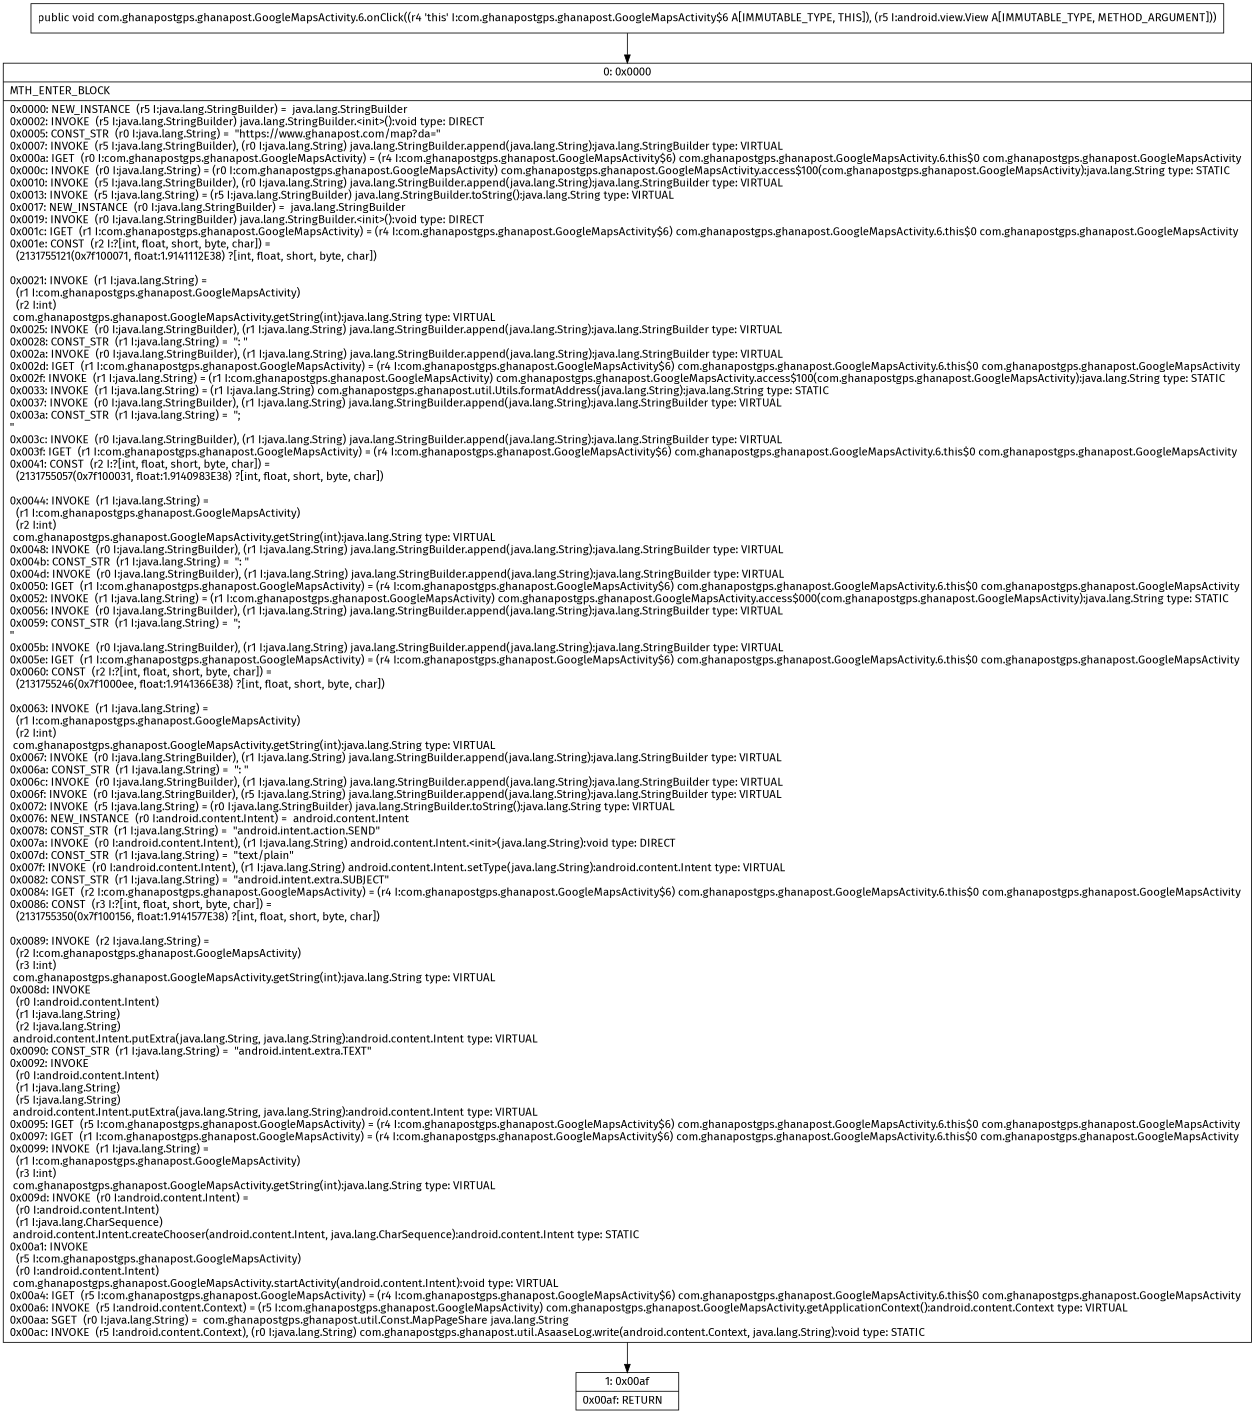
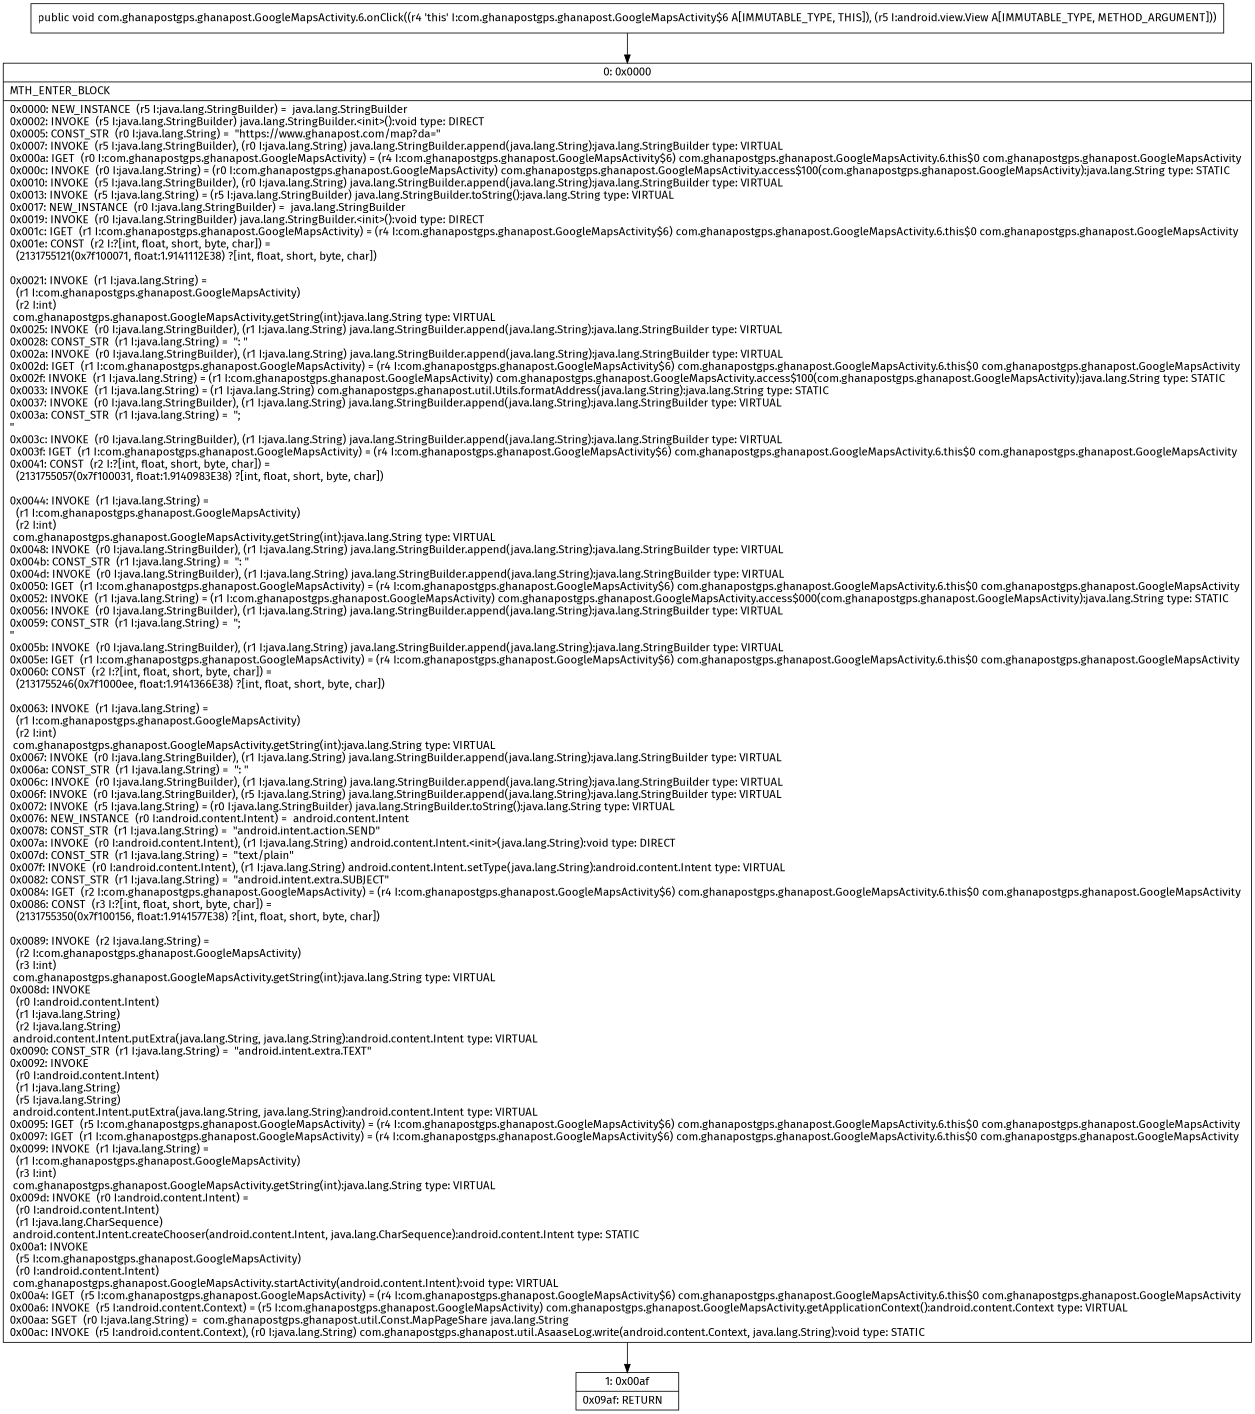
  digraph {
    fontname="Fira Sans"
    node [shape=record fontname="Fira Sans"]
    edge [fontname="Fira Sans"]
    n1 [label="{0\:\ 0x0000|MTH_ENTER_BLOCK\l|0x0000: NEW_INSTANCE  (r5 I:java.lang.StringBuilder) =  java.lang.StringBuilder \l0x0002: INVOKE  (r5 I:java.lang.StringBuilder) java.lang.StringBuilder.\<init\>():void type: DIRECT \l0x0005: CONST_STR  (r0 I:java.lang.String) =  \"https:\/\/www.ghanapost.com\/map?da=\" \l0x0007: INVOKE  (r5 I:java.lang.StringBuilder), (r0 I:java.lang.String) java.lang.StringBuilder.append(java.lang.String):java.lang.StringBuilder type: VIRTUAL \l0x000a: IGET  (r0 I:com.ghanapostgps.ghanapost.GoogleMapsActivity) = (r4 I:com.ghanapostgps.ghanapost.GoogleMapsActivity$6) com.ghanapostgps.ghanapost.GoogleMapsActivity.6.this$0 com.ghanapostgps.ghanapost.GoogleMapsActivity \l0x000c: INVOKE  (r0 I:java.lang.String) = (r0 I:com.ghanapostgps.ghanapost.GoogleMapsActivity) com.ghanapostgps.ghanapost.GoogleMapsActivity.access$100(com.ghanapostgps.ghanapost.GoogleMapsActivity):java.lang.String type: STATIC \l0x0010: INVOKE  (r5 I:java.lang.StringBuilder), (r0 I:java.lang.String) java.lang.StringBuilder.append(java.lang.String):java.lang.StringBuilder type: VIRTUAL \l0x0013: INVOKE  (r5 I:java.lang.String) = (r5 I:java.lang.StringBuilder) java.lang.StringBuilder.toString():java.lang.String type: VIRTUAL \l0x0017: NEW_INSTANCE  (r0 I:java.lang.StringBuilder) =  java.lang.StringBuilder \l0x0019: INVOKE  (r0 I:java.lang.StringBuilder) java.lang.StringBuilder.\<init\>():void type: DIRECT \l0x001c: IGET  (r1 I:com.ghanapostgps.ghanapost.GoogleMapsActivity) = (r4 I:com.ghanapostgps.ghanapost.GoogleMapsActivity$6) com.ghanapostgps.ghanapost.GoogleMapsActivity.6.this$0 com.ghanapostgps.ghanapost.GoogleMapsActivity \l0x001e: CONST  (r2 I:?[int, float, short, byte, char]) = \l  (2131755121(0x7f100071, float:1.9141112E38) ?[int, float, short, byte, char])\l \l0x0021: INVOKE  (r1 I:java.lang.String) = \l  (r1 I:com.ghanapostgps.ghanapost.GoogleMapsActivity)\l  (r2 I:int)\l com.ghanapostgps.ghanapost.GoogleMapsActivity.getString(int):java.lang.String type: VIRTUAL \l0x0025: INVOKE  (r0 I:java.lang.StringBuilder), (r1 I:java.lang.String) java.lang.StringBuilder.append(java.lang.String):java.lang.StringBuilder type: VIRTUAL \l0x0028: CONST_STR  (r1 I:java.lang.String) =  \": \" \l0x002a: INVOKE  (r0 I:java.lang.StringBuilder), (r1 I:java.lang.String) java.lang.StringBuilder.append(java.lang.String):java.lang.StringBuilder type: VIRTUAL \l0x002d: IGET  (r1 I:com.ghanapostgps.ghanapost.GoogleMapsActivity) = (r4 I:com.ghanapostgps.ghanapost.GoogleMapsActivity$6) com.ghanapostgps.ghanapost.GoogleMapsActivity.6.this$0 com.ghanapostgps.ghanapost.GoogleMapsActivity \l0x002f: INVOKE  (r1 I:java.lang.String) = (r1 I:com.ghanapostgps.ghanapost.GoogleMapsActivity) com.ghanapostgps.ghanapost.GoogleMapsActivity.access$100(com.ghanapostgps.ghanapost.GoogleMapsActivity):java.lang.String type: STATIC \l0x0033: INVOKE  (r1 I:java.lang.String) = (r1 I:java.lang.String) com.ghanapostgps.ghanapost.util.Utils.formatAddress(java.lang.String):java.lang.String type: STATIC \l0x0037: INVOKE  (r0 I:java.lang.StringBuilder), (r1 I:java.lang.String) java.lang.StringBuilder.append(java.lang.String):java.lang.StringBuilder type: VIRTUAL \l0x003a: CONST_STR  (r1 I:java.lang.String) =  \";\l\" \l0x003c: INVOKE  (r0 I:java.lang.StringBuilder), (r1 I:java.lang.String) java.lang.StringBuilder.append(java.lang.String):java.lang.StringBuilder type: VIRTUAL \l0x003f: IGET  (r1 I:com.ghanapostgps.ghanapost.GoogleMapsActivity) = (r4 I:com.ghanapostgps.ghanapost.GoogleMapsActivity$6) com.ghanapostgps.ghanapost.GoogleMapsActivity.6.this$0 com.ghanapostgps.ghanapost.GoogleMapsActivity \l0x0041: CONST  (r2 I:?[int, float, short, byte, char]) = \l  (2131755057(0x7f100031, float:1.9140983E38) ?[int, float, short, byte, char])\l \l0x0044: INVOKE  (r1 I:java.lang.String) = \l  (r1 I:com.ghanapostgps.ghanapost.GoogleMapsActivity)\l  (r2 I:int)\l com.ghanapostgps.ghanapost.GoogleMapsActivity.getString(int):java.lang.String type: VIRTUAL \l0x0048: INVOKE  (r0 I:java.lang.StringBuilder), (r1 I:java.lang.String) java.lang.StringBuilder.append(java.lang.String):java.lang.StringBuilder type: VIRTUAL \l0x004b: CONST_STR  (r1 I:java.lang.String) =  \": \" \l0x004d: INVOKE  (r0 I:java.lang.StringBuilder), (r1 I:java.lang.String) java.lang.StringBuilder.append(java.lang.String):java.lang.StringBuilder type: VIRTUAL \l0x0050: IGET  (r1 I:com.ghanapostgps.ghanapost.GoogleMapsActivity) = (r4 I:com.ghanapostgps.ghanapost.GoogleMapsActivity$6) com.ghanapostgps.ghanapost.GoogleMapsActivity.6.this$0 com.ghanapostgps.ghanapost.GoogleMapsActivity \l0x0052: INVOKE  (r1 I:java.lang.String) = (r1 I:com.ghanapostgps.ghanapost.GoogleMapsActivity) com.ghanapostgps.ghanapost.GoogleMapsActivity.access$000(com.ghanapostgps.ghanapost.GoogleMapsActivity):java.lang.String type: STATIC \l0x0056: INVOKE  (r0 I:java.lang.StringBuilder), (r1 I:java.lang.String) java.lang.StringBuilder.append(java.lang.String):java.lang.StringBuilder type: VIRTUAL \l0x0059: CONST_STR  (r1 I:java.lang.String) =  \";\l\" \l0x005b: INVOKE  (r0 I:java.lang.StringBuilder), (r1 I:java.lang.String) java.lang.StringBuilder.append(java.lang.String):java.lang.StringBuilder type: VIRTUAL \l0x005e: IGET  (r1 I:com.ghanapostgps.ghanapost.GoogleMapsActivity) = (r4 I:com.ghanapostgps.ghanapost.GoogleMapsActivity$6) com.ghanapostgps.ghanapost.GoogleMapsActivity.6.this$0 com.ghanapostgps.ghanapost.GoogleMapsActivity \l0x0060: CONST  (r2 I:?[int, float, short, byte, char]) = \l  (2131755246(0x7f1000ee, float:1.9141366E38) ?[int, float, short, byte, char])\l \l0x0063: INVOKE  (r1 I:java.lang.String) = \l  (r1 I:com.ghanapostgps.ghanapost.GoogleMapsActivity)\l  (r2 I:int)\l com.ghanapostgps.ghanapost.GoogleMapsActivity.getString(int):java.lang.String type: VIRTUAL \l0x0067: INVOKE  (r0 I:java.lang.StringBuilder), (r1 I:java.lang.String) java.lang.StringBuilder.append(java.lang.String):java.lang.StringBuilder type: VIRTUAL \l0x006a: CONST_STR  (r1 I:java.lang.String) =  \": \" \l0x006c: INVOKE  (r0 I:java.lang.StringBuilder), (r1 I:java.lang.String) java.lang.StringBuilder.append(java.lang.String):java.lang.StringBuilder type: VIRTUAL \l0x006f: INVOKE  (r0 I:java.lang.StringBuilder), (r5 I:java.lang.String) java.lang.StringBuilder.append(java.lang.String):java.lang.StringBuilder type: VIRTUAL \l0x0072: INVOKE  (r5 I:java.lang.String) = (r0 I:java.lang.StringBuilder) java.lang.StringBuilder.toString():java.lang.String type: VIRTUAL \l0x0076: NEW_INSTANCE  (r0 I:android.content.Intent) =  android.content.Intent \l0x0078: CONST_STR  (r1 I:java.lang.String) =  \"android.intent.action.SEND\" \l0x007a: INVOKE  (r0 I:android.content.Intent), (r1 I:java.lang.String) android.content.Intent.\<init\>(java.lang.String):void type: DIRECT \l0x007d: CONST_STR  (r1 I:java.lang.String) =  \"text\/plain\" \l0x007f: INVOKE  (r0 I:android.content.Intent), (r1 I:java.lang.String) android.content.Intent.setType(java.lang.String):android.content.Intent type: VIRTUAL \l0x0082: CONST_STR  (r1 I:java.lang.String) =  \"android.intent.extra.SUBJECT\" \l0x0084: IGET  (r2 I:com.ghanapostgps.ghanapost.GoogleMapsActivity) = (r4 I:com.ghanapostgps.ghanapost.GoogleMapsActivity$6) com.ghanapostgps.ghanapost.GoogleMapsActivity.6.this$0 com.ghanapostgps.ghanapost.GoogleMapsActivity \l0x0086: CONST  (r3 I:?[int, float, short, byte, char]) = \l  (2131755350(0x7f100156, float:1.9141577E38) ?[int, float, short, byte, char])\l \l0x0089: INVOKE  (r2 I:java.lang.String) = \l  (r2 I:com.ghanapostgps.ghanapost.GoogleMapsActivity)\l  (r3 I:int)\l com.ghanapostgps.ghanapost.GoogleMapsActivity.getString(int):java.lang.String type: VIRTUAL \l0x008d: INVOKE  \l  (r0 I:android.content.Intent)\l  (r1 I:java.lang.String)\l  (r2 I:java.lang.String)\l android.content.Intent.putExtra(java.lang.String, java.lang.String):android.content.Intent type: VIRTUAL \l0x0090: CONST_STR  (r1 I:java.lang.String) =  \"android.intent.extra.TEXT\" \l0x0092: INVOKE  \l  (r0 I:android.content.Intent)\l  (r1 I:java.lang.String)\l  (r5 I:java.lang.String)\l android.content.Intent.putExtra(java.lang.String, java.lang.String):android.content.Intent type: VIRTUAL \l0x0095: IGET  (r5 I:com.ghanapostgps.ghanapost.GoogleMapsActivity) = (r4 I:com.ghanapostgps.ghanapost.GoogleMapsActivity$6) com.ghanapostgps.ghanapost.GoogleMapsActivity.6.this$0 com.ghanapostgps.ghanapost.GoogleMapsActivity \l0x0097: IGET  (r1 I:com.ghanapostgps.ghanapost.GoogleMapsActivity) = (r4 I:com.ghanapostgps.ghanapost.GoogleMapsActivity$6) com.ghanapostgps.ghanapost.GoogleMapsActivity.6.this$0 com.ghanapostgps.ghanapost.GoogleMapsActivity \l0x0099: INVOKE  (r1 I:java.lang.String) = \l  (r1 I:com.ghanapostgps.ghanapost.GoogleMapsActivity)\l  (r3 I:int)\l com.ghanapostgps.ghanapost.GoogleMapsActivity.getString(int):java.lang.String type: VIRTUAL \l0x009d: INVOKE  (r0 I:android.content.Intent) = \l  (r0 I:android.content.Intent)\l  (r1 I:java.lang.CharSequence)\l android.content.Intent.createChooser(android.content.Intent, java.lang.CharSequence):android.content.Intent type: STATIC \l0x00a1: INVOKE  \l  (r5 I:com.ghanapostgps.ghanapost.GoogleMapsActivity)\l  (r0 I:android.content.Intent)\l com.ghanapostgps.ghanapost.GoogleMapsActivity.startActivity(android.content.Intent):void type: VIRTUAL \l0x00a4: IGET  (r5 I:com.ghanapostgps.ghanapost.GoogleMapsActivity) = (r4 I:com.ghanapostgps.ghanapost.GoogleMapsActivity$6) com.ghanapostgps.ghanapost.GoogleMapsActivity.6.this$0 com.ghanapostgps.ghanapost.GoogleMapsActivity \l0x00a6: INVOKE  (r5 I:android.content.Context) = (r5 I:com.ghanapostgps.ghanapost.GoogleMapsActivity) com.ghanapostgps.ghanapost.GoogleMapsActivity.getApplicationContext():android.content.Context type: VIRTUAL \l0x00aa: SGET  (r0 I:java.lang.String) =  com.ghanapostgps.ghanapost.util.Const.MapPageShare java.lang.String \l0x00ac: INVOKE  (r5 I:android.content.Context), (r0 I:java.lang.String) com.ghanapostgps.ghanapost.util.AsaaseLog.write(android.content.Context, java.lang.String):void type: STATIC \l}"]
-   n2 [label="{1\:\ 0x00af|0x00af: RETURN   \l}"]
+   n2 [label="{1\:\ 0x00af|0x09af: RETURN   \l}"]
    n3 [label="{public void com.ghanapostgps.ghanapost.GoogleMapsActivity.6.onClick((r4 'this' I:com.ghanapostgps.ghanapost.GoogleMapsActivity$6 A[IMMUTABLE_TYPE, THIS]), (r5 I:android.view.View A[IMMUTABLE_TYPE, METHOD_ARGUMENT])) }"]
    n1 -> n2
    n3 -> n1
  }
